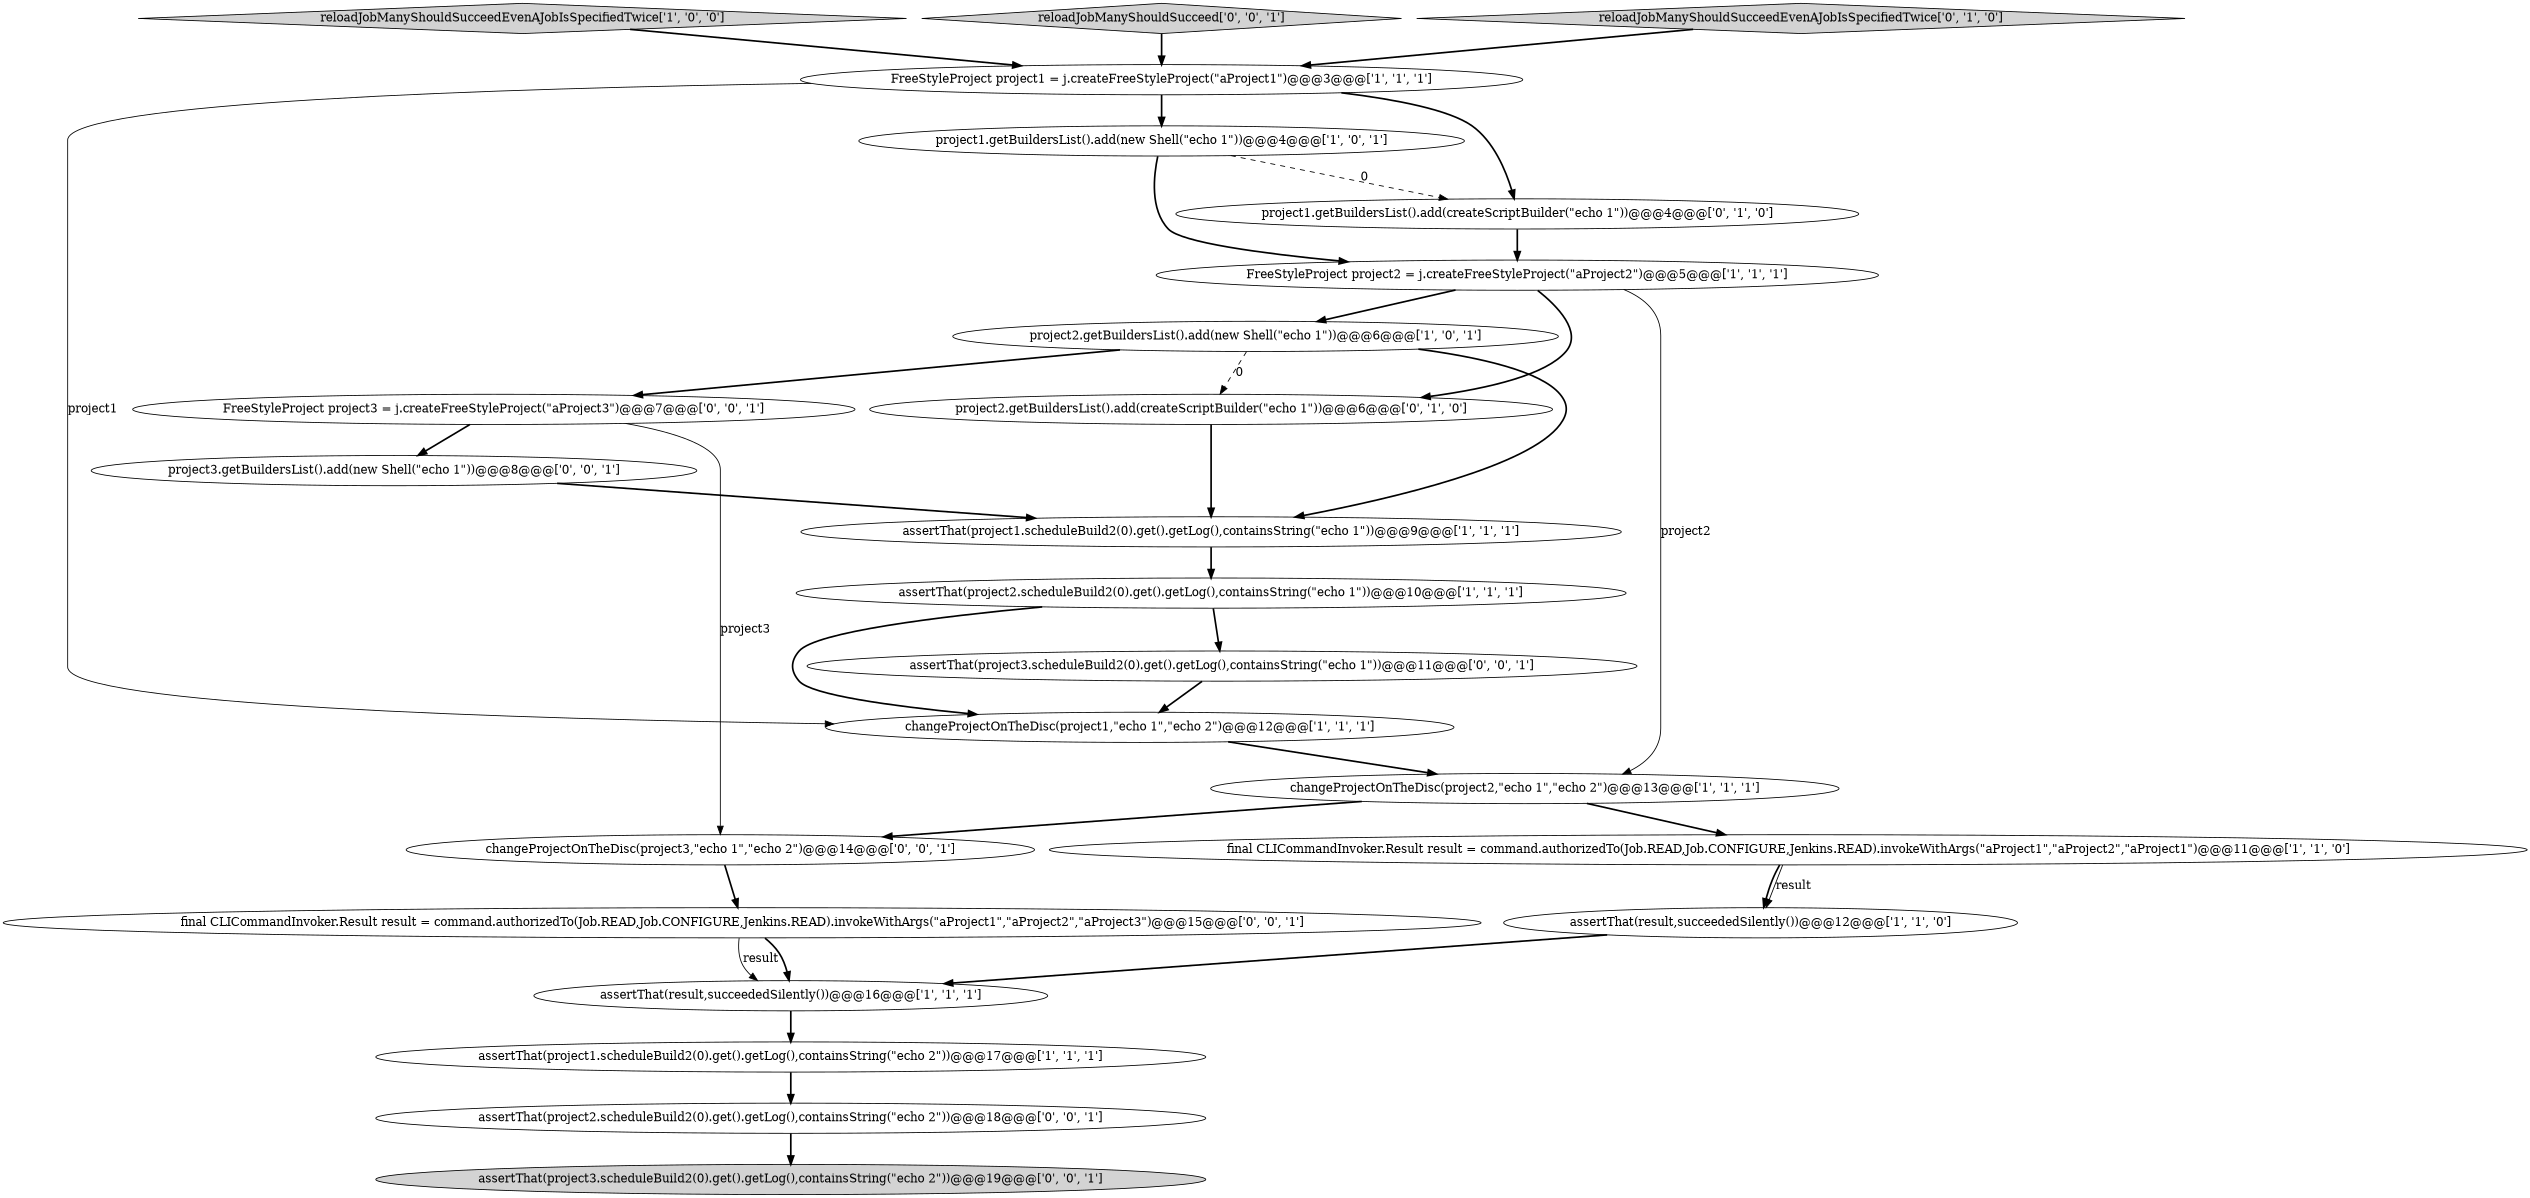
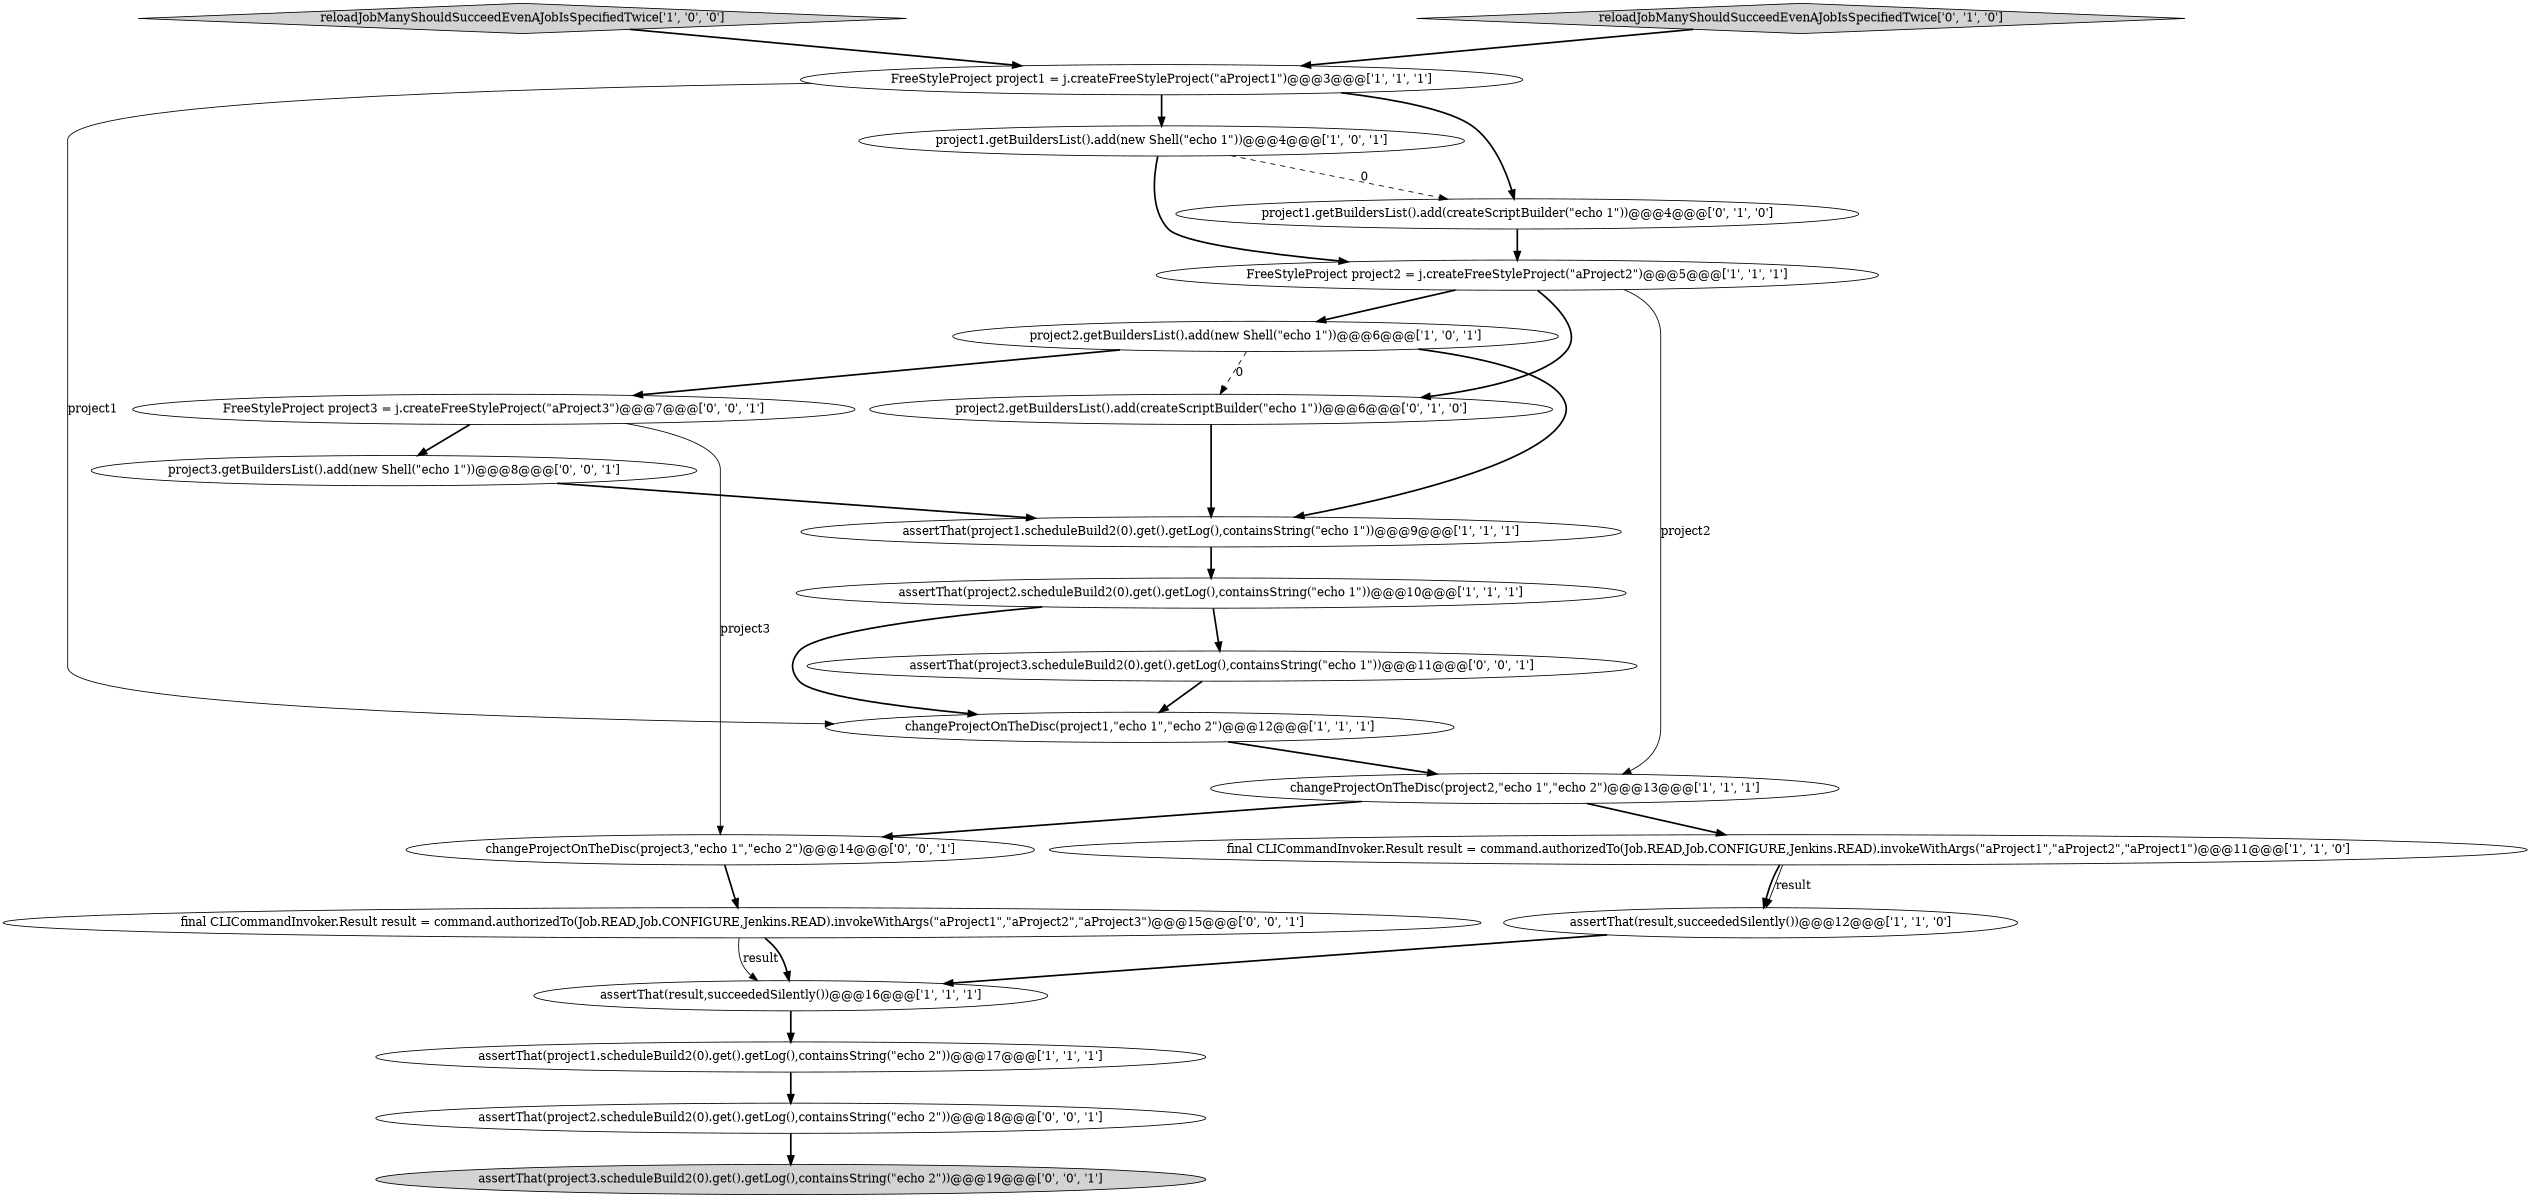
  digraph {
    node [fillcolor=white shape=ellipse style=filled]
    edge [style=bold]
    n1 [label="assertThat(project2.scheduleBuild2(0).get().getLog(),containsString(\"echo 1\"))@@@10@@@['1', '1', '1']"]
    n2 [label="assertThat(project3.scheduleBuild2(0).get().getLog(),containsString(\"echo 1\"))@@@11@@@['0', '0', '1']"]
    n3 [label="changeProjectOnTheDisc(project1,\"echo 1\",\"echo 2\")@@@12@@@['1', '1', '1']"]
    n4 [fillcolor=lightgray label="reloadJobManyShouldSucceedEvenAJobIsSpecifiedTwice['1', '0', '0']" shape=diamond]
    n5 [label="FreeStyleProject project1 = j.createFreeStyleProject(\"aProject1\")@@@3@@@['1', '1', '1']"]
    n6 [label="project2.getBuildersList().add(new Shell(\"echo 1\"))@@@6@@@['1', '0', '1']"]
    n7 [label="project2.getBuildersList().add(createScriptBuilder(\"echo 1\"))@@@6@@@['0', '1', '0']"]
    n8 [label="FreeStyleProject project3 = j.createFreeStyleProject(\"aProject3\")@@@7@@@['0', '0', '1']"]
    n9 [label="assertThat(project1.scheduleBuild2(0).get().getLog(),containsString(\"echo 1\"))@@@9@@@['1', '1', '1']"]
    n10 [label="assertThat(project2.scheduleBuild2(0).get().getLog(),containsString(\"echo 2\"))@@@18@@@['0', '0', '1']"]
    n11 [fillcolor=lightgray label="assertThat(project3.scheduleBuild2(0).get().getLog(),containsString(\"echo 2\"))@@@19@@@['0', '0', '1']"]
    n12 [label="project1.getBuildersList().add(new Shell(\"echo 1\"))@@@4@@@['1', '0', '1']"]
    n13 [label="project1.getBuildersList().add(createScriptBuilder(\"echo 1\"))@@@4@@@['0', '1', '0']"]
    n14 [label="FreeStyleProject project2 = j.createFreeStyleProject(\"aProject2\")@@@5@@@['1', '1', '1']"]
    n15 [label="project3.getBuildersList().add(new Shell(\"echo 1\"))@@@8@@@['0', '0', '1']"]
    n16 [label="changeProjectOnTheDisc(project2,\"echo 1\",\"echo 2\")@@@13@@@['1', '1', '1']"]
    n17 [label="final CLICommandInvoker.Result result = command.authorizedTo(Job.READ,Job.CONFIGURE,Jenkins.READ).invokeWithArgs(\"aProject1\",\"aProject2\",\"aProject1\")@@@11@@@['1', '1', '0']"]
    n18 [label="changeProjectOnTheDisc(project3,\"echo 1\",\"echo 2\")@@@14@@@['0', '0', '1']"]
    n19 [label="assertThat(project1.scheduleBuild2(0).get().getLog(),containsString(\"echo 2\"))@@@17@@@['1', '1', '1']"]
    n20 [label="assertThat(result,succeededSilently())@@@12@@@['1', '1', '0']"]
    n21 [label="final CLICommandInvoker.Result result = command.authorizedTo(Job.READ,Job.CONFIGURE,Jenkins.READ).invokeWithArgs(\"aProject1\",\"aProject2\",\"aProject3\")@@@15@@@['0', '0', '1']"]
    n22 [label="assertThat(result,succeededSilently())@@@16@@@['1', '1', '1']"]
-   n23 [fillcolor=lightgray label="reloadJobManyShouldSucceed['0', '0', '1']" shape=diamond]
    n24 [fillcolor=lightgray label="reloadJobManyShouldSucceedEvenAJobIsSpecifiedTwice['0', '1', '0']" shape=diamond]
    n1 -> n2
    n1 -> n3
    n2 -> n3
    n3 -> n16
    n4 -> n5
    n5 -> n3 [label=project1 style=solid]
    n5 -> n12
    n5 -> n13
    n6 -> n7 [label=0 style=dashed]
    n6 -> n8
    n6 -> n9
    n7 -> n9
    n8 -> n15
    n8 -> n18 [label=project3 style=solid]
    n9 -> n1
    n10 -> n11
    n12 -> n13 [label=0 style=dashed]
    n12 -> n14
    n13 -> n14
    n14 -> n6
    n14 -> n7
    n14 -> n16 [label=project2 style=solid]
    n15 -> n9
    n16 -> n17
    n16 -> n18
    n17 -> n20 [label=result style=solid]
    n17 -> n20
    n18 -> n21
    n19 -> n10
    n20 -> n22
    n21 -> n22 [label=result style=solid]
    n21 -> n22
    n22 -> n19
-   n23 -> n5
    n24 -> n5
  }
